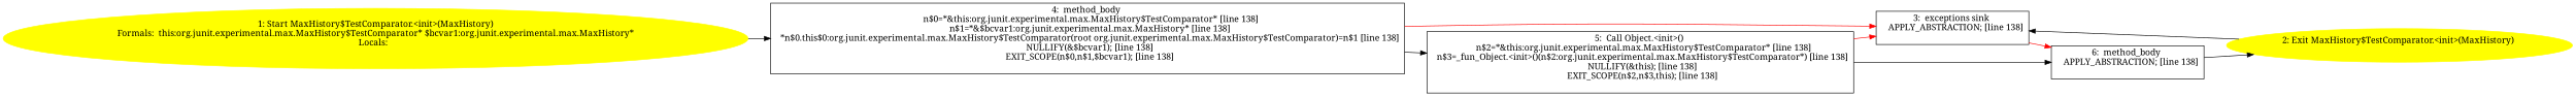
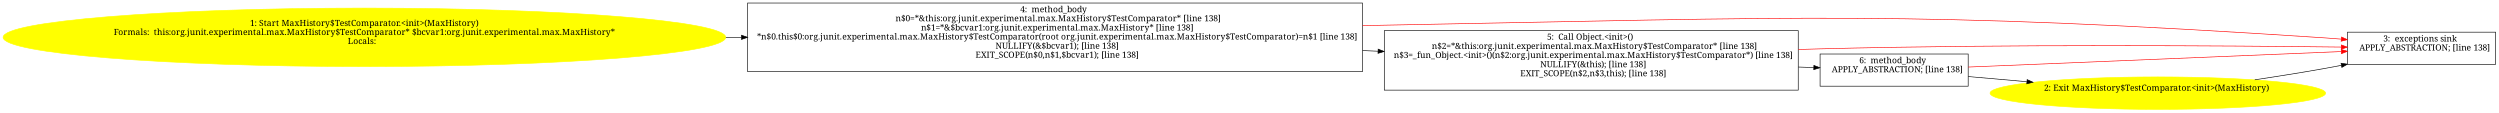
  digraph {
    fontname="Noto Serif"
    rankdir=LR
    node [fontname="Noto Serif" shape=box]
    edge [fontname="Noto Serif"]
    n1 [color=yellow label="1: Start MaxHistory$TestComparator.<init>(MaxHistory)\nFormals:  this:org.junit.experimental.max.MaxHistory$TestComparator* $bcvar1:org.junit.experimental.max.MaxHistory*\nLocals:  \n  " style=filled shape=""]
    n2 [label="4:  method_body \n   n$0=*&this:org.junit.experimental.max.MaxHistory$TestComparator* [line 138]\n  n$1=*&$bcvar1:org.junit.experimental.max.MaxHistory* [line 138]\n  *n$0.this$0:org.junit.experimental.max.MaxHistory$TestComparator(root org.junit.experimental.max.MaxHistory$TestComparator)=n$1 [line 138]\n  NULLIFY(&$bcvar1); [line 138]\n  EXIT_SCOPE(n$0,n$1,$bcvar1); [line 138]\n "]
    n3 [label="3:  exceptions sink \n   APPLY_ABSTRACTION; [line 138]\n "]
    n4 [label="5:  Call Object.<init>() \n   n$2=*&this:org.junit.experimental.max.MaxHistory$TestComparator* [line 138]\n  n$3=_fun_Object.<init>()(n$2:org.junit.experimental.max.MaxHistory$TestComparator*) [line 138]\n  NULLIFY(&this); [line 138]\n  EXIT_SCOPE(n$2,n$3,this); [line 138]\n "]
    n5 [label="6:  method_body \n   APPLY_ABSTRACTION; [line 138]\n "]
    n6 [color=yellow label="2: Exit MaxHistory$TestComparator.<init>(MaxHistory) \n  " style=filled shape=""]
    n1 -> n2
    n2 -> n3 [color=red]
    n2 -> n4
    n4 -> n3 [color=red]
    n4 -> n5
-   n3 -> n5 [color=red]
+   n5 -> n3 [color=red]
    n5 -> n6
    n6 -> n3
  }
